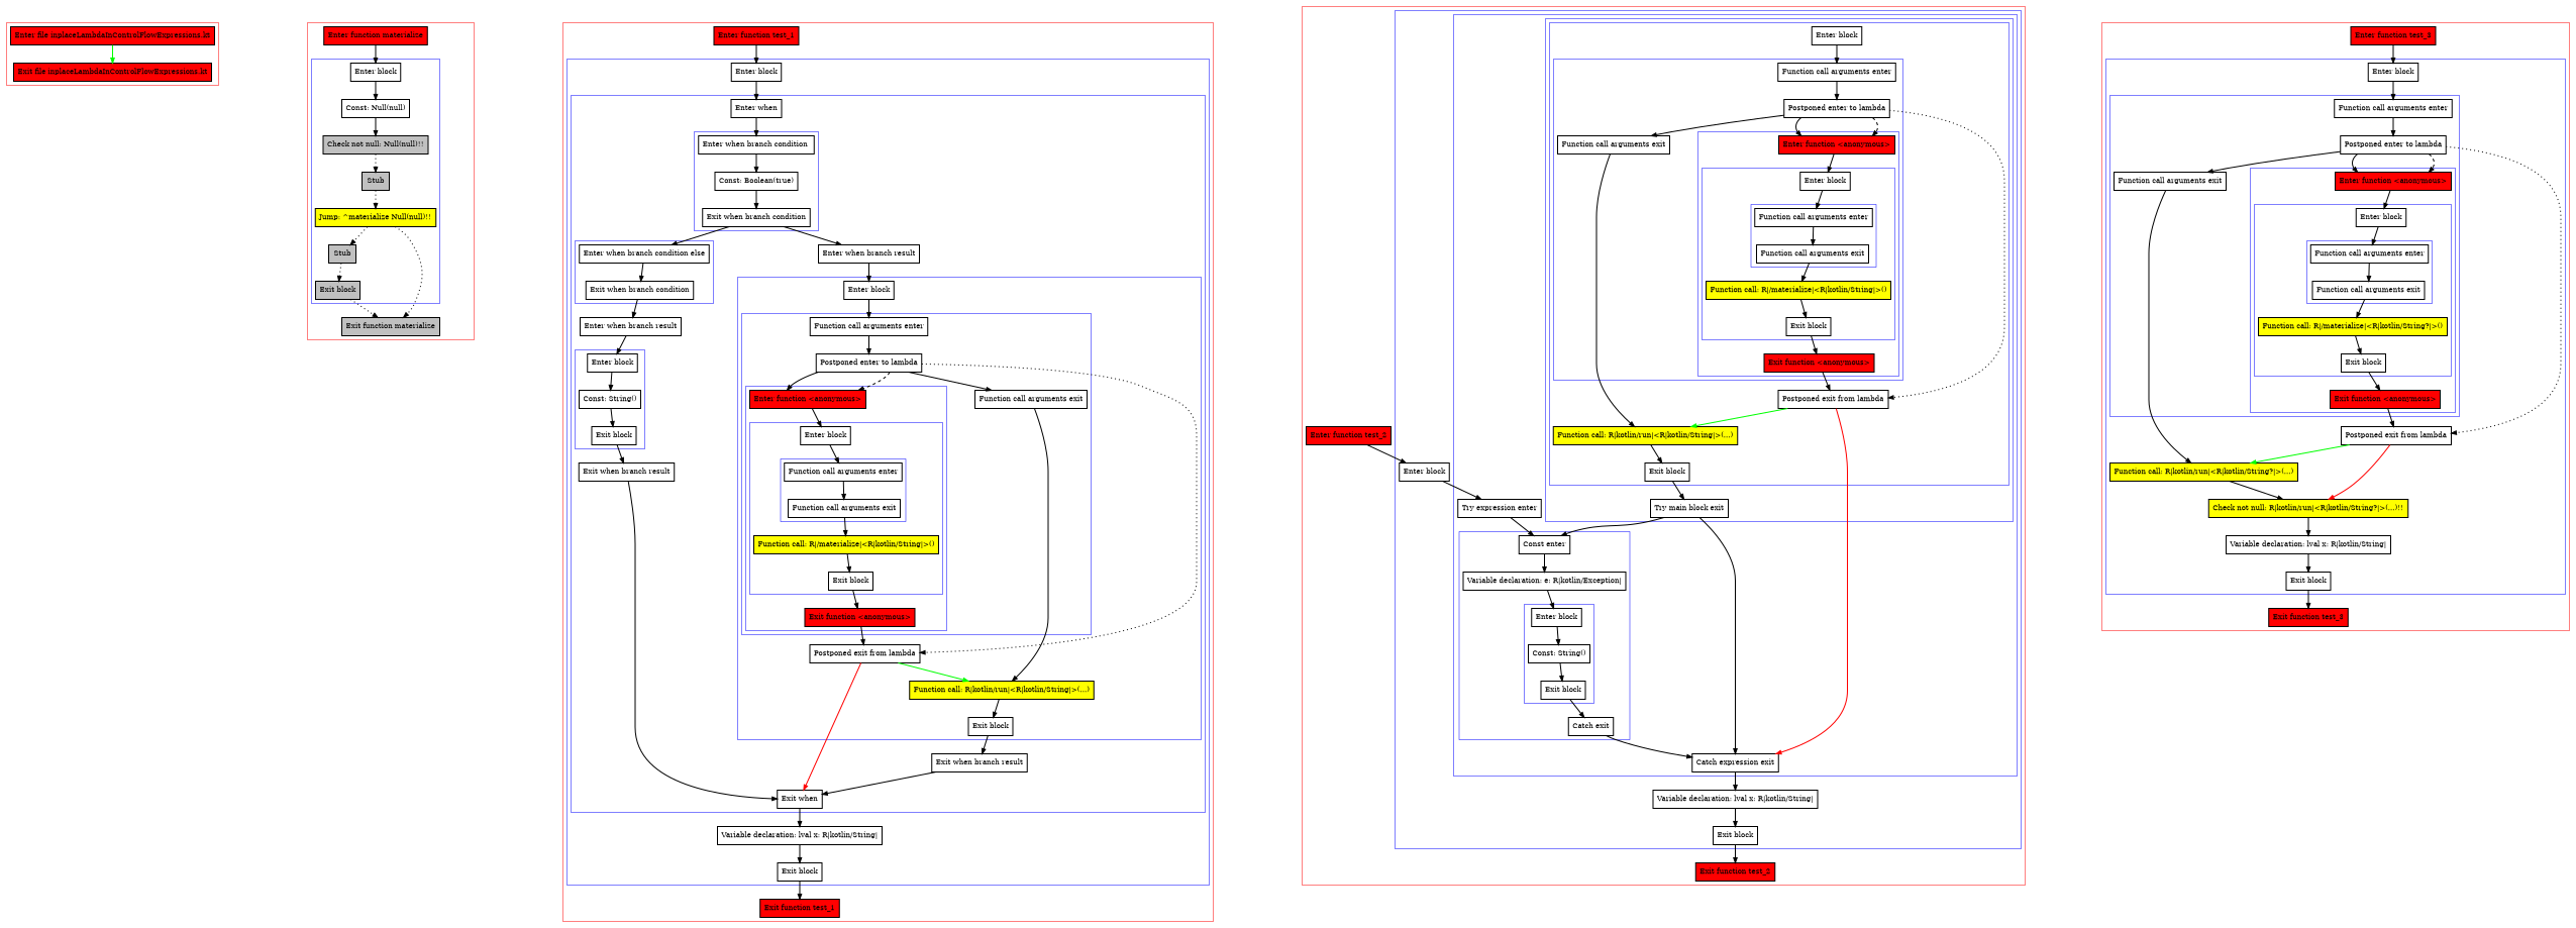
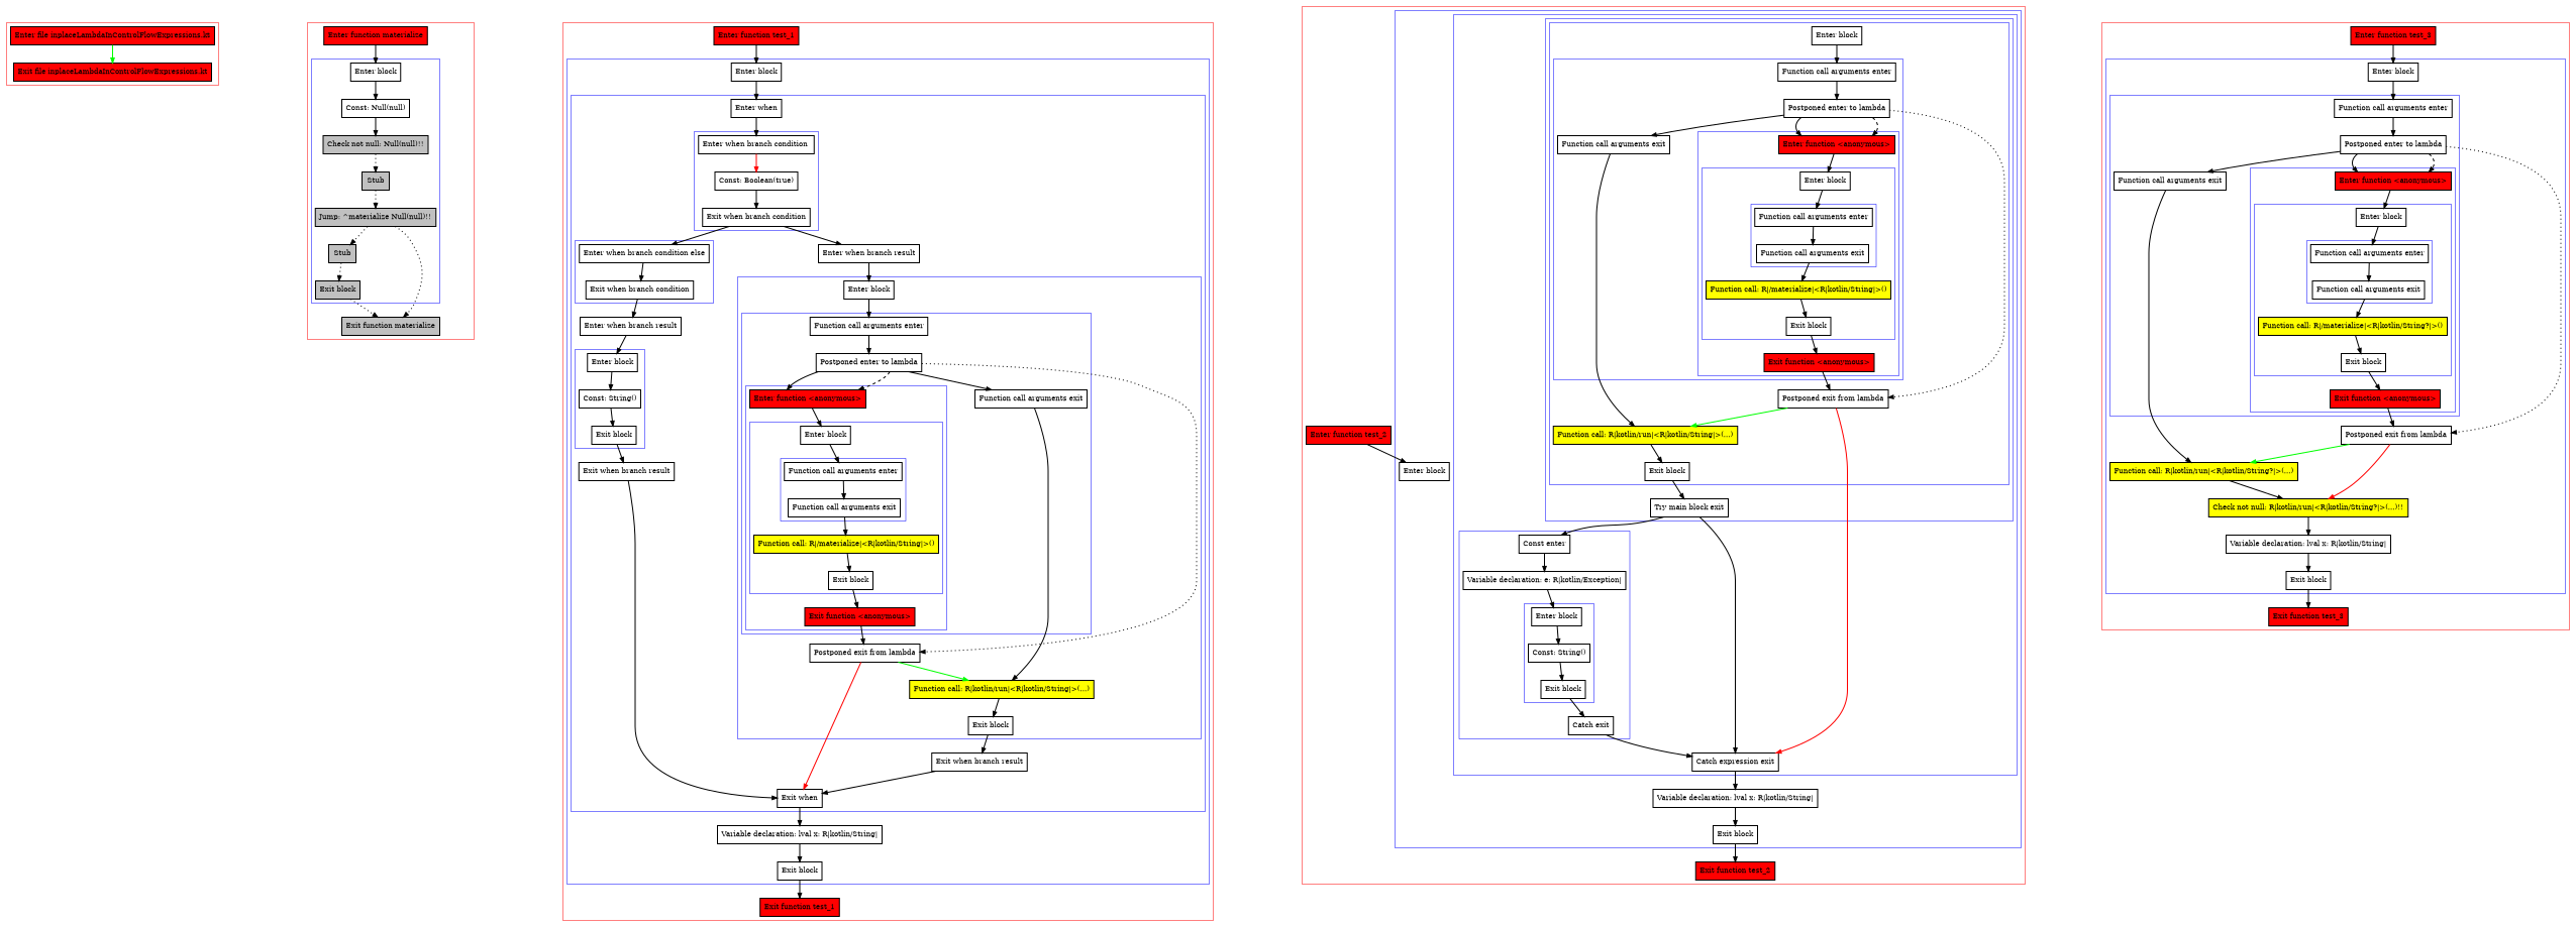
  digraph {
    nodesep=3
    node [penwidth=2 shape=box]
    edge [penwidth=2]
    n1 [fillcolor=red label="Enter file inplaceLambdaInControlFlowExpressions.kt" style=filled]
    n2 [fillcolor=red label="Exit file inplaceLambdaInControlFlowExpressions.kt" style=filled]
    n3 [label="Enter block"]
    n4 [label="Const: Null(null)"]
    n5 [fillcolor=gray label="Check not null: Null(null)!!" style=filled]
    n6 [fillcolor=gray label=Stub style=filled]
-   n7 [fillcolor=yellow label="Jump: ^materialize Null(null)!!" style=filled]
+   n7 [fillcolor=gray label="Jump: ^materialize Null(null)!!" style=filled]
    n8 [fillcolor=gray label=Stub style=filled]
    n9 [fillcolor=gray label="Exit block" style=filled]
    n10 [fillcolor=red label="Enter function materialize" style=filled]
    n11 [fillcolor=gray label="Exit function materialize" style=filled]
    n12 [label="Enter when branch condition "]
    n13 [label="Const: Boolean(true)"]
    n14 [label="Exit when branch condition"]
    n15 [label="Enter when branch condition else"]
    n16 [label="Exit when branch condition"]
    n17 [label="Enter block"]
    n18 [label="Const: String()"]
    n19 [label="Exit block"]
    n20 [label="Function call arguments enter"]
    n21 [label="Function call arguments exit"]
    n22 [label="Enter block"]
    n23 [fillcolor=yellow label="Function call: R|/materialize|<R|kotlin/String|>()" style=filled]
    n24 [label="Exit block"]
    n25 [fillcolor=red label="Enter function <anonymous>" style=filled]
    n26 [fillcolor=red label="Exit function <anonymous>" style=filled]
    n27 [label="Function call arguments enter"]
    n28 [label="Postponed enter to lambda"]
    n29 [label="Function call arguments exit"]
    n30 [label="Enter block"]
    n31 [label="Postponed exit from lambda"]
    n32 [fillcolor=yellow label="Function call: R|kotlin/run|<R|kotlin/String|>(...)" style=filled]
    n33 [label="Exit block"]
    n34 [label="Enter when"]
    n35 [label="Enter when branch result"]
    n36 [label="Exit when branch result"]
    n37 [label="Enter when branch result"]
    n38 [label="Exit when branch result"]
    n39 [label="Exit when"]
    n40 [label="Enter block"]
    n41 [label="Variable declaration: lval x: R|kotlin/String|"]
    n42 [label="Exit block"]
    n43 [fillcolor=red label="Enter function test_1" style=filled]
    n44 [fillcolor=red label="Exit function test_1" style=filled]
    n45 [label="Function call arguments enter"]
    n46 [label="Function call arguments exit"]
    n47 [label="Enter block"]
    n48 [fillcolor=yellow label="Function call: R|/materialize|<R|kotlin/String|>()" style=filled]
    n49 [label="Exit block"]
    n50 [fillcolor=red label="Enter function <anonymous>" style=filled]
    n51 [fillcolor=red label="Exit function <anonymous>" style=filled]
    n52 [label="Function call arguments enter"]
    n53 [label="Postponed enter to lambda"]
    n54 [label="Function call arguments exit"]
    n55 [label="Enter block"]
    n56 [label="Postponed exit from lambda"]
    n57 [fillcolor=yellow label="Function call: R|kotlin/run|<R|kotlin/String|>(...)" style=filled]
    n58 [label="Exit block"]
    n59 [label="Try main block exit"]
    n60 [label="Enter block"]
    n61 [label="Const: String()"]
    n62 [label="Exit block"]
    n63 [label="Const enter"]
    n64 [label="Variable declaration: e: R|kotlin/Exception|"]
    n65 [label="Catch exit"]
-   n66 [label="Try expression enter"]
    n67 [label="Catch expression exit"]
    n68 [label="Enter block"]
    n69 [label="Variable declaration: lval x: R|kotlin/String|"]
    n70 [label="Exit block"]
    n71 [fillcolor=red label="Enter function test_2" style=filled]
    n72 [fillcolor=red label="Exit function test_2" style=filled]
    n73 [label="Function call arguments enter"]
    n74 [label="Function call arguments exit"]
    n75 [label="Enter block"]
    n76 [fillcolor=yellow label="Function call: R|/materialize|<R|kotlin/String?|>()" style=filled]
    n77 [label="Exit block"]
    n78 [fillcolor=red label="Enter function <anonymous>" style=filled]
    n79 [fillcolor=red label="Exit function <anonymous>" style=filled]
    n80 [label="Function call arguments enter"]
    n81 [label="Postponed enter to lambda"]
    n82 [label="Function call arguments exit"]
    n83 [label="Enter block"]
    n84 [label="Postponed exit from lambda"]
    n85 [fillcolor=yellow label="Function call: R|kotlin/run|<R|kotlin/String?|>(...)" style=filled]
    n86 [fillcolor=yellow label="Check not null: R|kotlin/run|<R|kotlin/String?|>(...)!!" style=filled]
    n87 [label="Variable declaration: lval x: R|kotlin/String|"]
    n88 [label="Exit block"]
    n89 [fillcolor=red label="Enter function test_3" style=filled]
    n90 [fillcolor=red label="Exit function test_3" style=filled]
    subgraph cluster_1 {
      color=red
      n1
      n2
    }
    subgraph cluster_2 {
      color=red
      n10
      n11
      subgraph cluster_3 {
        color=blue
        n3
        n4
        n5
        n6
        n7
        n8
        n9
      }
    }
    subgraph cluster_4 {
      color=red
      n43
      n44
      subgraph cluster_5 {
        color=blue
        n40
        n41
        n42
        subgraph cluster_6 {
          color=blue
          n34
          n35
          n36
          n37
          n38
          n39
          subgraph cluster_7 {
            color=blue
            n12
            n13
            n14
          }
          subgraph cluster_8 {
            color=blue
            n15
            n16
          }
          subgraph cluster_9 {
            color=blue
            n17
            n18
            n19
          }
          subgraph cluster_10 {
            color=blue
            n30
            n31
            n32
            n33
            subgraph cluster_11 {
              color=blue
              n27
              n28
              n29
              subgraph cluster_12 {
                color=blue
                n25
                n26
                subgraph cluster_13 {
                  color=blue
                  n22
                  n23
                  n24
                  subgraph cluster_14 {
                    color=blue
                    n20
                    n21
                  }
                }
              }
            }
          }
        }
      }
    }
    subgraph cluster_15 {
      color=red
      n71
      n72
      subgraph cluster_16 {
        color=blue
        n68
        n69
        n70
        subgraph cluster_17 {
          color=blue
-         n66
          n67
          subgraph cluster_18 {
            color=blue
            n59
            subgraph cluster_19 {
              color=blue
              n55
              n56
              n57
              n58
              subgraph cluster_20 {
                color=blue
                n52
                n53
                n54
                subgraph cluster_21 {
                  color=blue
                  n50
                  n51
                  subgraph cluster_22 {
                    color=blue
                    n47
                    n48
                    n49
                    subgraph cluster_23 {
                      color=blue
                      n45
                      n46
                    }
                  }
                }
              }
            }
          }
          subgraph cluster_24 {
            color=blue
            n63
            n64
            n65
            subgraph cluster_25 {
              color=blue
              n60
              n61
              n62
            }
          }
        }
      }
    }
    subgraph cluster_26 {
      color=red
      n89
      n90
      subgraph cluster_27 {
        color=blue
        n83
        n84
        n85
        n86
        n87
        n88
        subgraph cluster_28 {
          color=blue
          n80
          n81
          n82
          subgraph cluster_29 {
            color=blue
            n78
            n79
            subgraph cluster_30 {
              color=blue
              n75
              n76
              n77
              subgraph cluster_31 {
                color=blue
                n73
                n74
              }
            }
          }
        }
      }
    }
    n1 -> n2 [color=green]
    n3 -> n4
    n4 -> n5
    n5 -> n6 [style=dotted]
    n6 -> n7 [style=dotted]
    n7 -> n8 [style=dotted]
    n7 -> n11 [style=dotted]
    n8 -> n9 [style=dotted]
    n9 -> n11 [style=dotted]
    n10 -> n3
-   n12 -> n13
+   n12 -> n13 [color=red]
    n13 -> n14
    n14 -> n15
    n14 -> n37
    n15 -> n16
    n16 -> n35
    n17 -> n18
    n18 -> n19
    n19 -> n36
    n20 -> n21
    n21 -> n23
    n22 -> n20
    n23 -> n24
    n24 -> n26
    n25 -> n22
    n26 -> n31
    n27 -> n28
    n28 -> n25
    n28 -> n25 [style=dashed]
    n28 -> n29
    n28 -> n31 [style=dotted]
    n29 -> n32
    n30 -> n27
    n31 -> n32 [color=green]
    n31 -> n39 [color=red]
    n32 -> n33
    n33 -> n38
    n34 -> n12
    n35 -> n17
    n36 -> n39
    n37 -> n30
    n38 -> n39
    n39 -> n41
    n40 -> n34
    n41 -> n42
    n42 -> n44
    n43 -> n40
    n45 -> n46
    n46 -> n48
    n47 -> n45
    n48 -> n49
    n49 -> n51
    n50 -> n47
    n51 -> n56
    n52 -> n53
    n53 -> n50
    n53 -> n50 [style=dashed]
    n53 -> n54
    n53 -> n56 [style=dotted]
    n54 -> n57
    n55 -> n52
    n56 -> n57 [color=green]
    n56 -> n67 [color=red]
    n57 -> n58
    n58 -> n59
    n59 -> n63
    n59 -> n67
    n60 -> n61
    n61 -> n62
    n62 -> n65
    n63 -> n64
    n64 -> n60
    n65 -> n67
-   n66 -> n63
    n67 -> n69
-   n68 -> n66
    n69 -> n70
    n70 -> n72
    n71 -> n68
    n73 -> n74
    n74 -> n76
    n75 -> n73
    n76 -> n77
    n77 -> n79
    n78 -> n75
    n79 -> n84
    n80 -> n81
    n81 -> n78
    n81 -> n78 [style=dashed]
    n81 -> n82
    n81 -> n84 [style=dotted]
    n82 -> n85
    n83 -> n80
    n84 -> n85 [color=green]
    n84 -> n86 [color=red]
    n85 -> n86
    n86 -> n87
    n87 -> n88
    n88 -> n90
    n89 -> n83
  }
